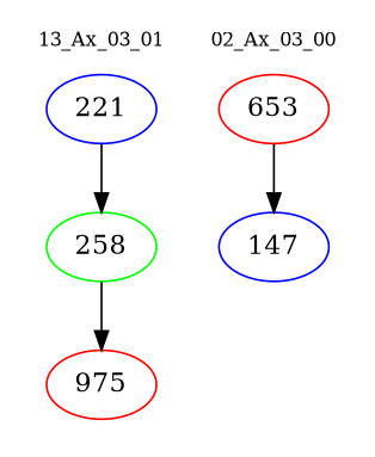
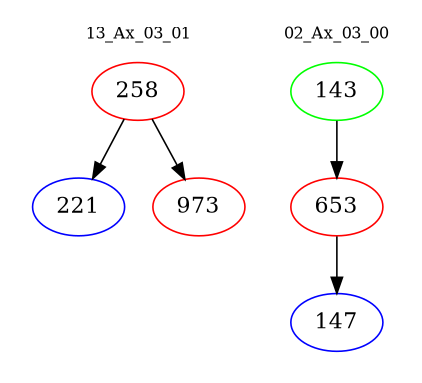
  digraph {
    node [color=green]
    edge [color=black]
-   n1 [label=258]
+   n1 [color=red label=258]
    n2 [color=blue label=221]
-   n3 [color=red label=975]
+   n3 [color=red label=973]
+   n4 [label=143]
    n5 [color=blue label=147]
    n6 [color=red label=653]
    subgraph cluster_1 {
      color=white
      fontsize=10
      label="13_Ax_03_01"
      n1
      n2
      n3
    }
    subgraph cluster_2 {
      color=white
      fontsize=10
      label="02_Ax_03_00"
+     n4
      n5
      n6
    }
-   n2 -> n1
+   n1 -> n2
    n1 -> n3
+   n4 -> n6
    n6 -> n5
  }
